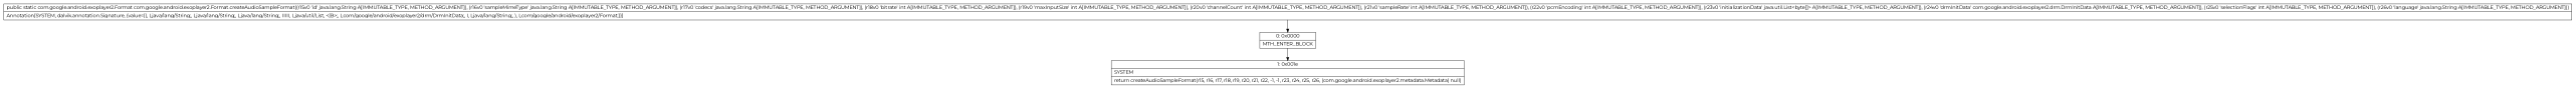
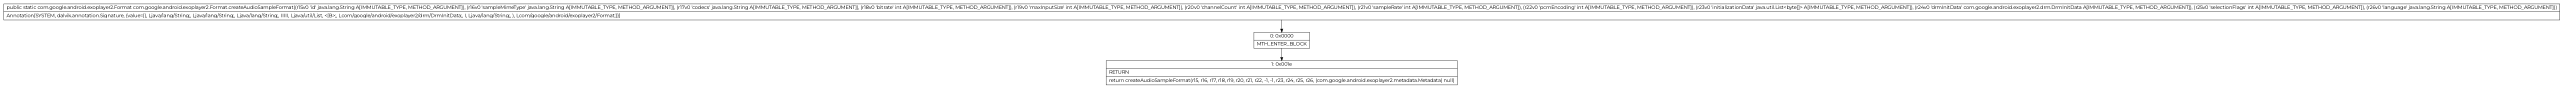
  digraph {
    fontname=Montserrat
    node [shape=record fontname=Montserrat]
    edge [fontname=Montserrat]
    n1 [label="{0\:\ 0x0000|MTH_ENTER_BLOCK\l}"]
-   n2 [label="{1\:\ 0x001e|SYSTEM\l|return createAudioSampleFormat(r15, r16, r17, r18, r19, r20, r21, r22, \-1, \-1, r23, r24, r25, r26, (com.google.android.exoplayer2.metadata.Metadata) null)\l}"]
+   n2 [label="{1\:\ 0x001e|RETURN\l|return createAudioSampleFormat(r15, r16, r17, r18, r19, r20, r21, r22, \-1, \-1, r23, r24, r25, r26, (com.google.android.exoplayer2.metadata.Metadata) null)\l}"]
    n3 [label="{public static com.google.android.exoplayer2.Format com.google.android.exoplayer2.Format.createAudioSampleFormat((r15v0 'id' java.lang.String A[IMMUTABLE_TYPE, METHOD_ARGUMENT]), (r16v0 'sampleMimeType' java.lang.String A[IMMUTABLE_TYPE, METHOD_ARGUMENT]), (r17v0 'codecs' java.lang.String A[IMMUTABLE_TYPE, METHOD_ARGUMENT]), (r18v0 'bitrate' int A[IMMUTABLE_TYPE, METHOD_ARGUMENT]), (r19v0 'maxInputSize' int A[IMMUTABLE_TYPE, METHOD_ARGUMENT]), (r20v0 'channelCount' int A[IMMUTABLE_TYPE, METHOD_ARGUMENT]), (r21v0 'sampleRate' int A[IMMUTABLE_TYPE, METHOD_ARGUMENT]), (r22v0 'pcmEncoding' int A[IMMUTABLE_TYPE, METHOD_ARGUMENT]), (r23v0 'initializationData' java.util.List\<byte[]\> A[IMMUTABLE_TYPE, METHOD_ARGUMENT]), (r24v0 'drmInitData' com.google.android.exoplayer2.drm.DrmInitData A[IMMUTABLE_TYPE, METHOD_ARGUMENT]), (r25v0 'selectionFlags' int A[IMMUTABLE_TYPE, METHOD_ARGUMENT]), (r26v0 'language' java.lang.String A[IMMUTABLE_TYPE, METHOD_ARGUMENT]))  | Annotation[SYSTEM, dalvik.annotation.Signature, \{value=[(, Ljava\/lang\/String;, Ljava\/lang\/String;, Ljava\/lang\/String;, IIIII, Ljava\/util\/List, \<[B\>;, Lcom\/google\/android\/exoplayer2\/drm\/DrmInitData;, I, Ljava\/lang\/String;, ), Lcom\/google\/android\/exoplayer2\/Format;]\}]\l}"]
    n1 -> n2
    n3 -> n1
  }
